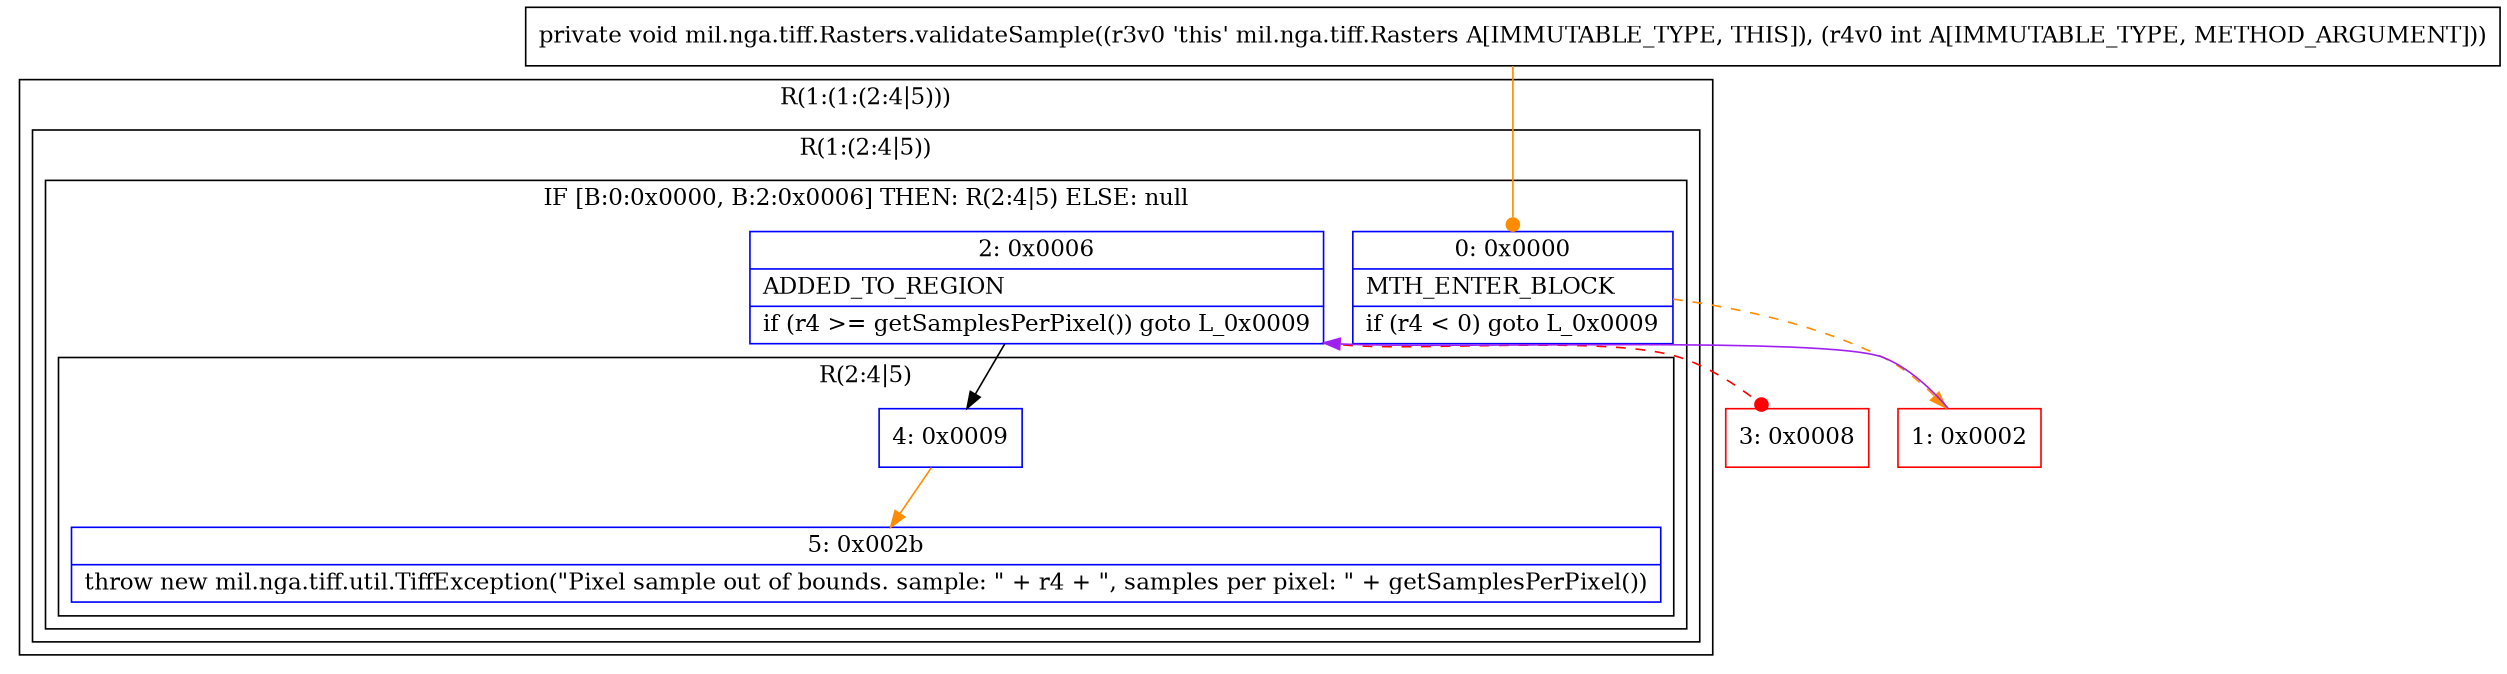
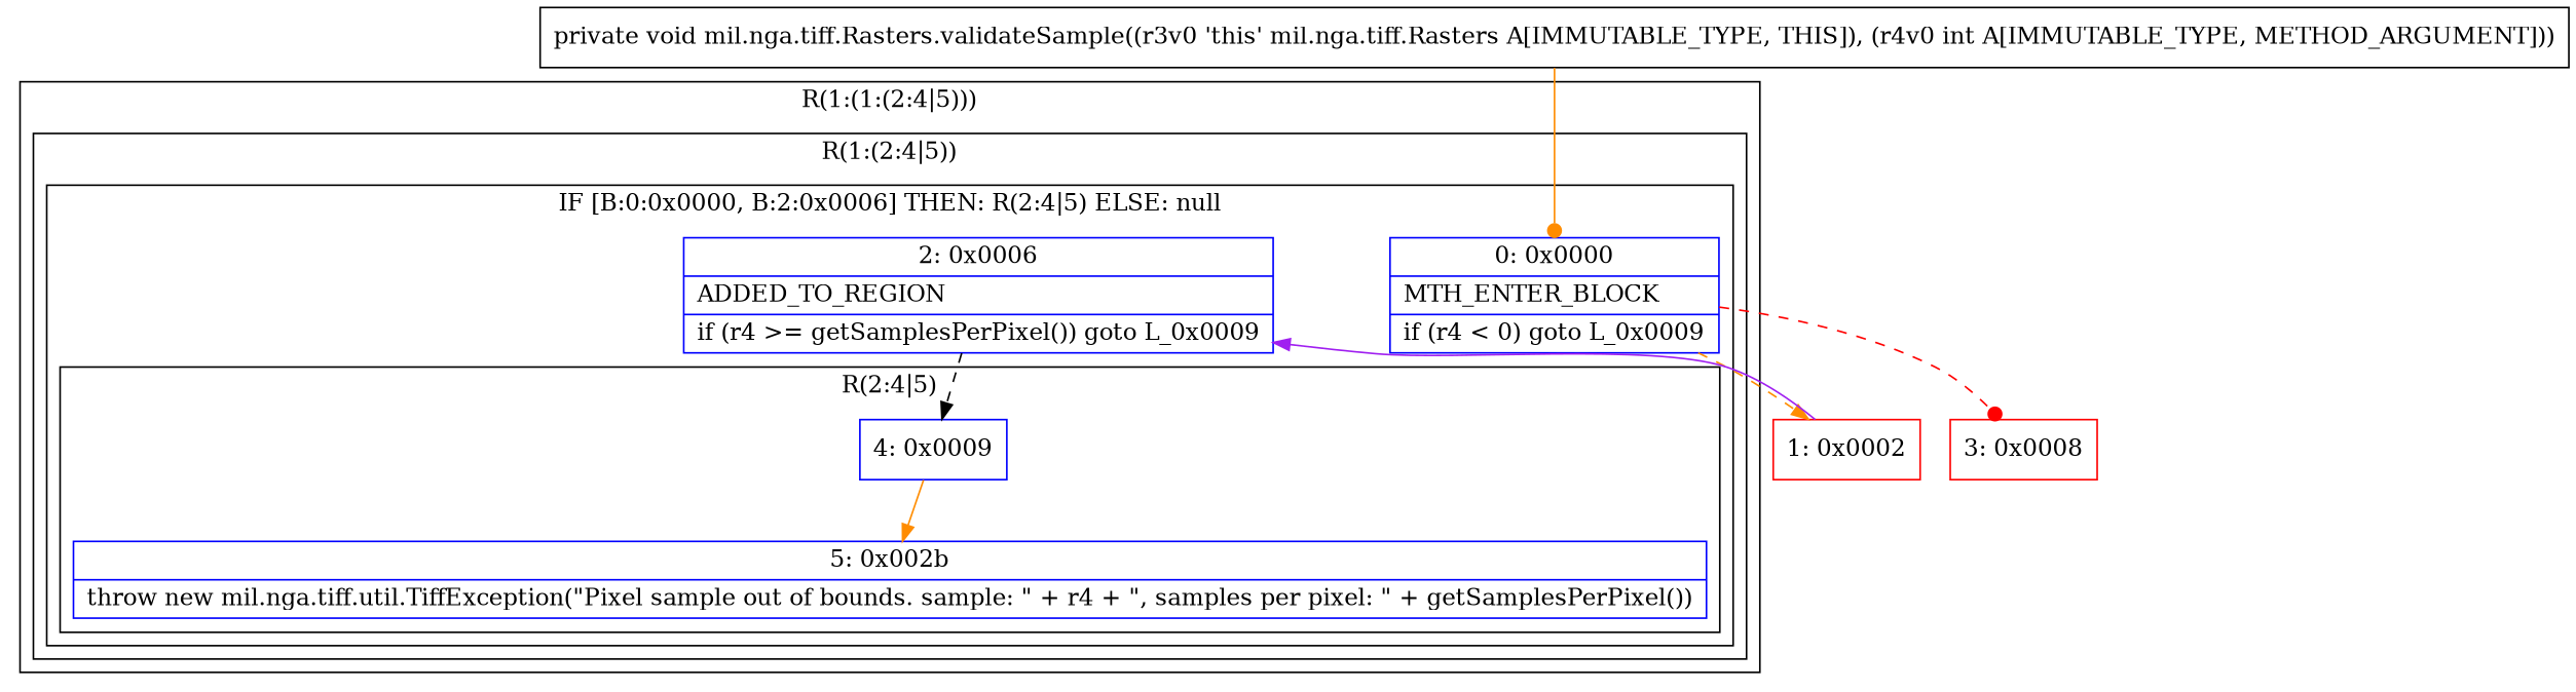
  digraph {
    node [color=blue shape=record]
    edge [arrowhead=normal color=darkorange]
    n1 [label="{4\:\ 0x0009}"]
    n2 [label="{5\:\ 0x002b|throw new mil.nga.tiff.util.TiffException(\"Pixel sample out of bounds. sample: \" + r4 + \", samples per pixel: \" + getSamplesPerPixel())\l}"]
    n3 [label="{0\:\ 0x0000|MTH_ENTER_BLOCK\l|if (r4 \< 0) goto L_0x0009\l}"]
    n4 [label="{2\:\ 0x0006|ADDED_TO_REGION\l|if (r4 \>= getSamplesPerPixel()) goto L_0x0009\l}"]
    n5 [color=red label="{1\:\ 0x0002}"]
    n6 [color=red label="{3\:\ 0x0008}"]
    n7 [label="{private void mil.nga.tiff.Rasters.validateSample((r3v0 'this' mil.nga.tiff.Rasters A[IMMUTABLE_TYPE, THIS]), (r4v0 int A[IMMUTABLE_TYPE, METHOD_ARGUMENT])) }" color=""]
    subgraph cluster_1 {
      label="R(1:(1:(2:4|5)))"
      subgraph cluster_2 {
        label="R(1:(2:4|5))"
        subgraph cluster_3 {
          label="IF [B:0:0x0000, B:2:0x0006] THEN: R(2:4|5) ELSE: null"
          n3
          n4
          subgraph cluster_4 {
            label="R(2:4|5)"
            n1
            n2
          }
        }
      }
    }
    n1 -> n2
    n3 -> n5 [style=dashed]
-   n4 -> n1 [color=black]
-   n4 -> n6 [arrowhead=dot color=red style=dashed]
+   n4 -> n1 [color=black style=dashed]
+   n3 -> n6 [arrowhead=dot color=red style=dashed]
    n5 -> n4 [color=purple]
    n7 -> n3 [arrowhead=dot]
  }
